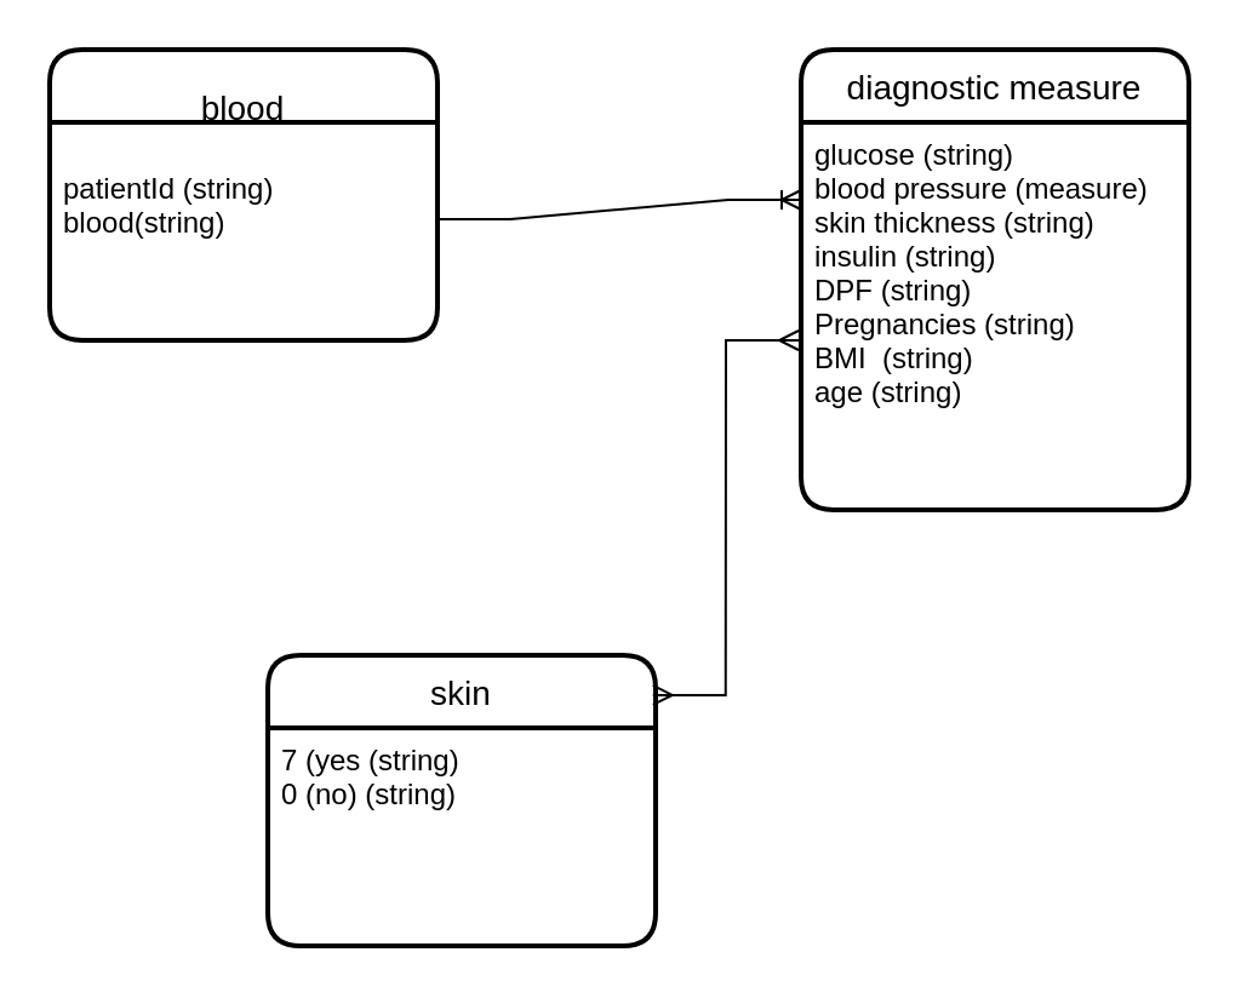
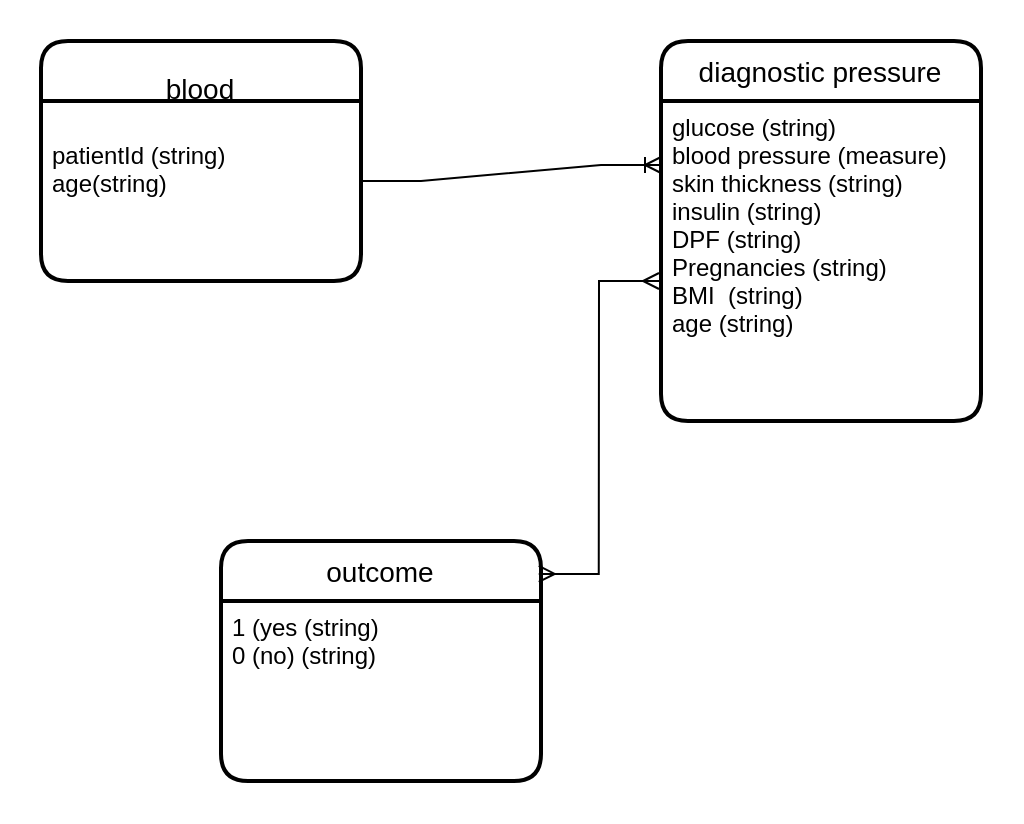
  <mxCell id="0" />
  <mxCell id="1" parent="0" />
  <mxCell id="2" value="&#10;blood" style="swimlane;childLayout=stackLayout;horizontal=1;startSize=30;horizontalStack=0;rounded=1;fontSize=14;fontStyle=0;strokeWidth=2;resizeParent=0;resizeLast=1;shadow=0;dashed=0;align=center;" parent="1" vertex="1"><mxGeometry x="20" y="20" width="160" height="120" as="geometry" /></mxCell>
- <mxCell id="3" value="&#10;patientId (string)&#10;blood(string)" style="align=left;strokeColor=none;fillColor=none;spacingLeft=4;fontSize=12;verticalAlign=top;resizable=0;rotatable=0;part=1;" parent="2" vertex="1"><mxGeometry y="30" width="160" height="90" as="geometry" /></mxCell>
- <mxCell id="4" value="diagnostic measure" style="swimlane;childLayout=stackLayout;horizontal=1;startSize=30;horizontalStack=0;rounded=1;fontSize=14;fontStyle=0;strokeWidth=2;resizeParent=0;resizeLast=1;shadow=0;dashed=0;align=center;" parent="1" vertex="1"><mxGeometry x="330" y="20" width="160" height="190" as="geometry" /></mxCell>
+ <mxCell id="3" value="&#10;patientId (string)&#10;age(string)" style="align=left;strokeColor=none;fillColor=none;spacingLeft=4;fontSize=12;verticalAlign=top;resizable=0;rotatable=0;part=1;" parent="2" vertex="1"><mxGeometry y="30" width="160" height="90" as="geometry" /></mxCell>
+ <mxCell id="4" value="diagnostic pressure" style="swimlane;childLayout=stackLayout;horizontal=1;startSize=30;horizontalStack=0;rounded=1;fontSize=14;fontStyle=0;strokeWidth=2;resizeParent=0;resizeLast=1;shadow=0;dashed=0;align=center;" parent="1" vertex="1"><mxGeometry x="330" y="20" width="160" height="190" as="geometry" /></mxCell>
  <mxCell id="5" value="glucose (string)&#10;blood pressure (measure)&#10;skin thickness (string)&#10;insulin (string)&#10;DPF (string)&#10;Pregnancies (string)&#10;BMI  (string)&#10;age (string)" style="align=left;strokeColor=none;fillColor=none;spacingLeft=4;fontSize=12;verticalAlign=top;resizable=0;rotatable=0;part=1;" parent="4" vertex="1"><mxGeometry y="30" width="160" height="160" as="geometry" /></mxCell>
- <mxCell id="6" value="skin" style="swimlane;childLayout=stackLayout;horizontal=1;startSize=30;horizontalStack=0;rounded=1;fontSize=14;fontStyle=0;strokeWidth=2;resizeParent=0;resizeLast=1;shadow=0;dashed=0;align=center;" parent="1" vertex="1"><mxGeometry x="110" y="270" width="160" height="120" as="geometry" /></mxCell>
- <mxCell id="7" value="7 (yes (string)&#10;0 (no) (string)" style="align=left;strokeColor=none;fillColor=none;spacingLeft=4;fontSize=12;verticalAlign=top;resizable=0;rotatable=0;part=1;" parent="6" vertex="1"><mxGeometry y="30" width="160" height="90" as="geometry" /></mxCell>
+ <mxCell id="6" value="outcome" style="swimlane;childLayout=stackLayout;horizontal=1;startSize=30;horizontalStack=0;rounded=1;fontSize=14;fontStyle=0;strokeWidth=2;resizeParent=0;resizeLast=1;shadow=0;dashed=0;align=center;" parent="1" vertex="1"><mxGeometry x="110" y="270" width="160" height="120" as="geometry" /></mxCell>
+ <mxCell id="7" value="1 (yes (string)&#10;0 (no) (string)" style="align=left;strokeColor=none;fillColor=none;spacingLeft=4;fontSize=12;verticalAlign=top;resizable=0;rotatable=0;part=1;" parent="6" vertex="1"><mxGeometry y="30" width="160" height="90" as="geometry" /></mxCell>
  <mxCell id="8" value="" style="edgeStyle=entityRelationEdgeStyle;fontSize=12;html=1;endArrow=ERoneToMany;rounded=0;entryX=0;entryY=0.2;entryDx=0;entryDy=0;entryPerimeter=0;" parent="1" target="5" edge="1"><mxGeometry width="100" height="100" relative="1" as="geometry"><mxPoint x="180" y="90" as="sourcePoint" /><mxPoint x="280" y="-10" as="targetPoint" /></mxGeometry></mxCell>
  <mxCell id="9" value="" style="edgeStyle=entityRelationEdgeStyle;fontSize=12;html=1;endArrow=ERmany;startArrow=ERmany;rounded=0;exitX=0.993;exitY=0.137;exitDx=0;exitDy=0;exitPerimeter=0;" parent="1" source="6" edge="1"><mxGeometry width="100" height="100" relative="1" as="geometry"><mxPoint x="250" y="240" as="sourcePoint" /><mxPoint x="329" y="140" as="targetPoint" /></mxGeometry></mxCell>
